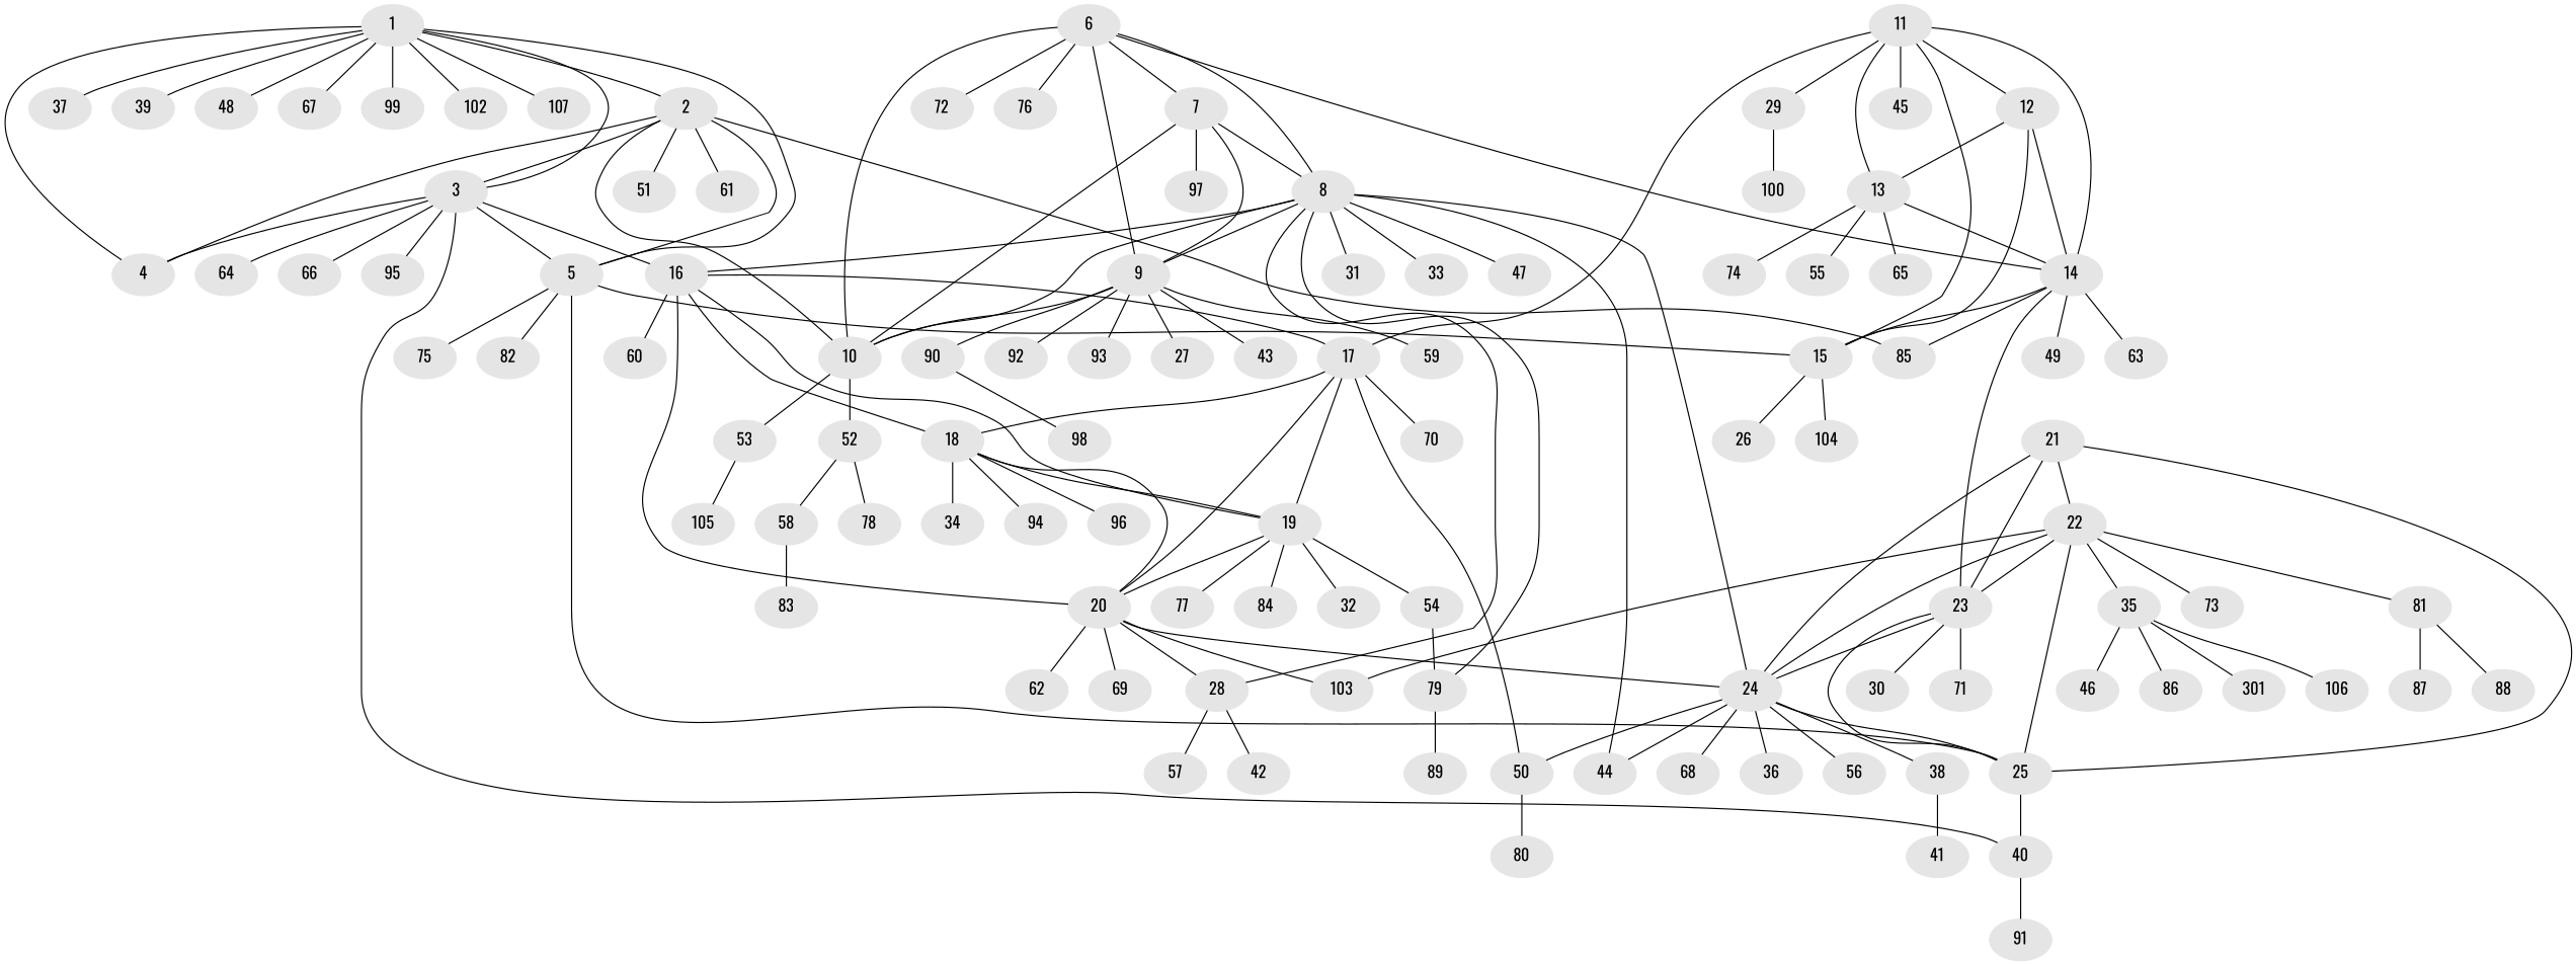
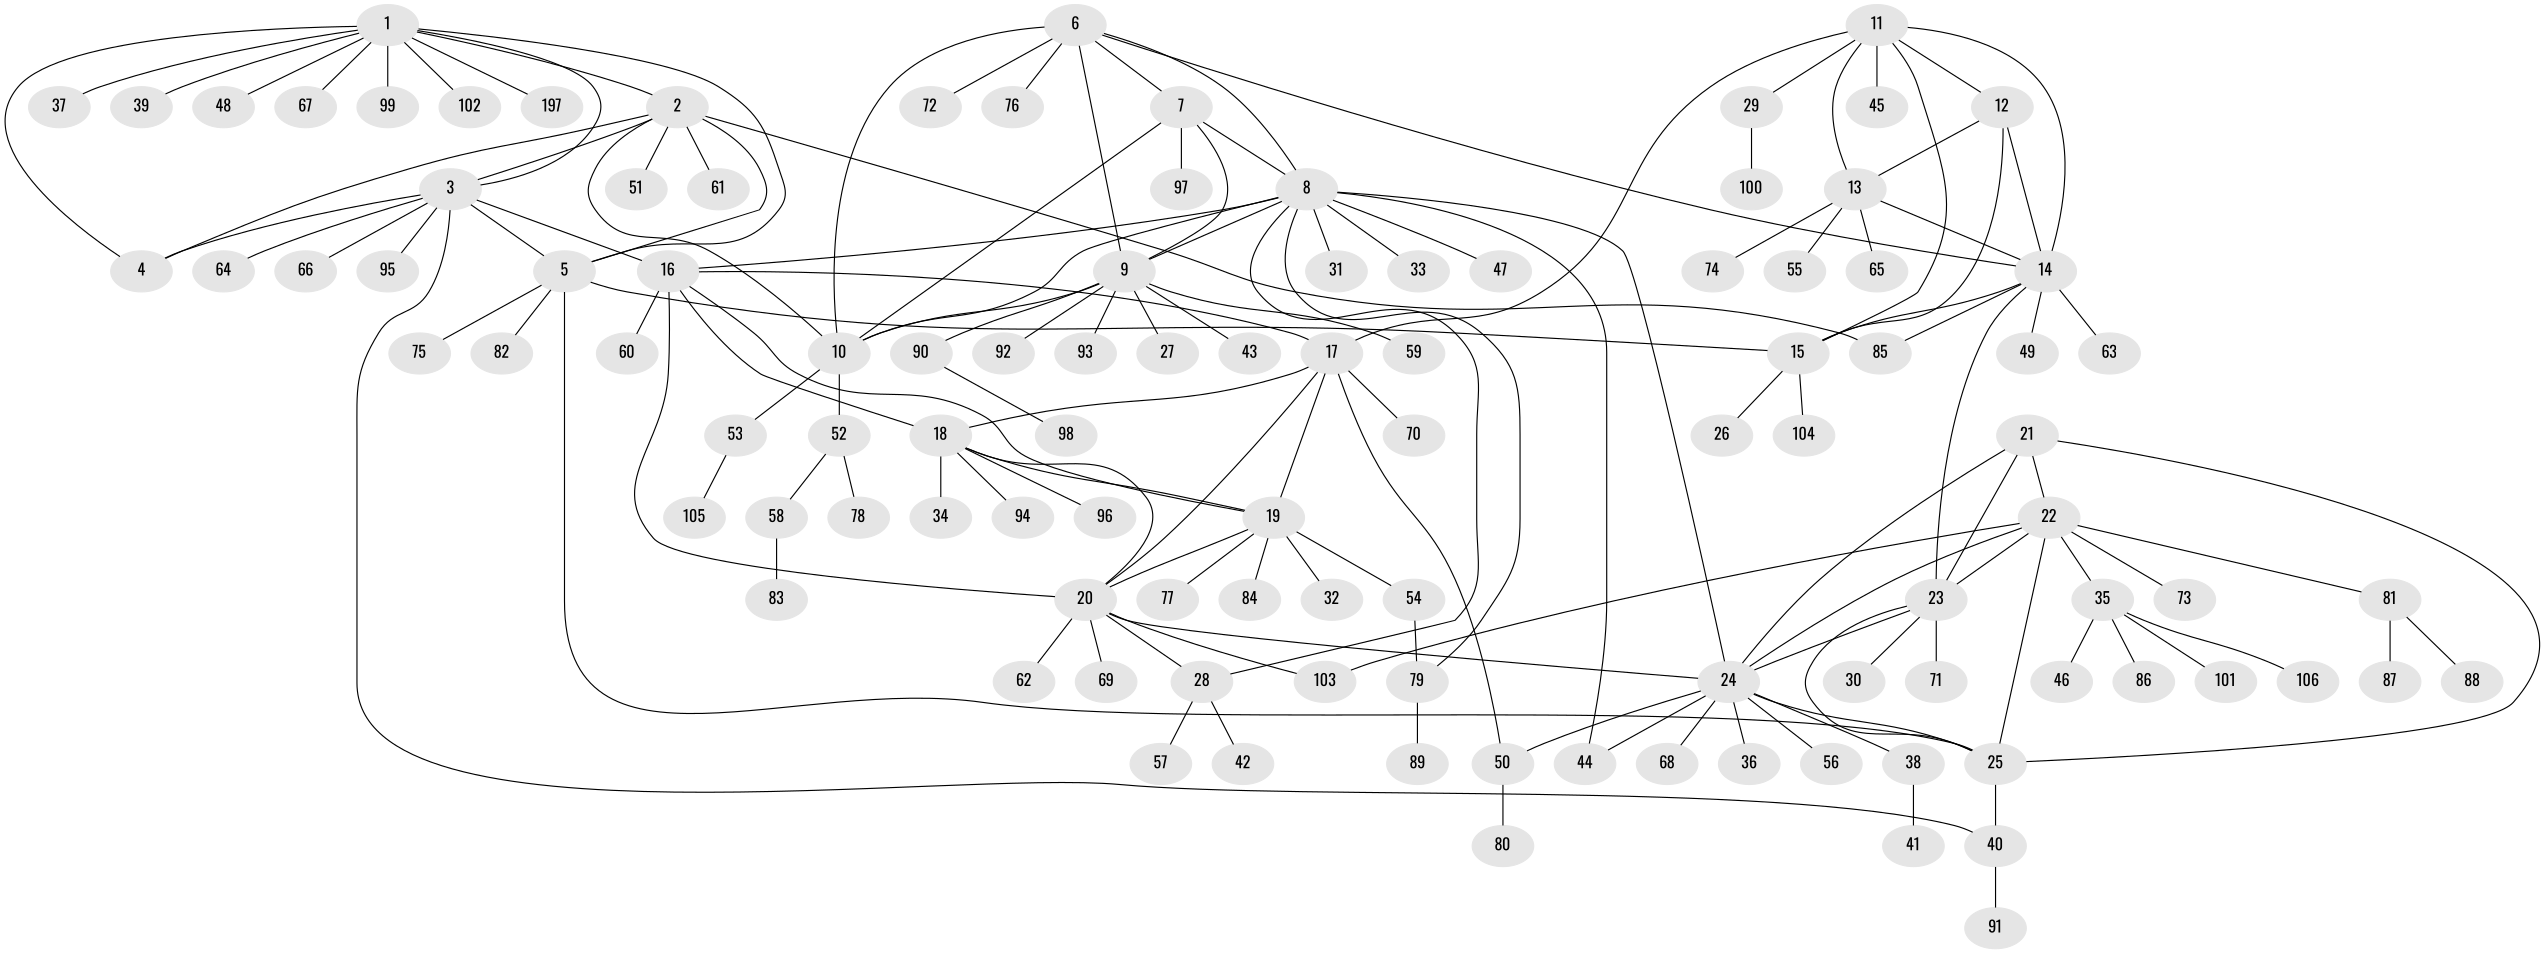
  graph {
    fontname=Oswald
    node [color=gray90 fontname=Oswald style=filled]
    edge [fontname=Oswald]
    1
    2
    3
    4
    5
    37
    39
    48
    67
    99
    102
-   107
+   107 [label=197]
    10
    51
    61
    85
    16
    40
    64
    66
    95
    15
    25
    75
    82
    52
    53
    17
    18
    19
    20
    60
    91
    26
    104
    6
    7
    8
    9
    14
    72
    76
    97
    24
    28
    31
    33
    44
    47
    79
    27
    43
    59
    90
    92
    93
    23
    49
    63
    50
    36
    38
    56
    68
    42
    57
    89
    98
    58
    78
    105
    11
    12
    13
    29
    45
    55
    65
    74
    70
    100
    30
    71
    34
    94
    96
    32
    54
    77
    84
    62
    69
    103
    80
    21
    22
    35
    73
    81
    46
    86
-   101 [label=301]
+   101
    106
    87
    88
    41
    83
    1 -- 2
    1 -- 3
    1 -- 4
    1 -- 5
    1 -- 37
    1 -- 39
    1 -- 48
    1 -- 67
    1 -- 99
    1 -- 102
    1 -- 107
    2 -- 3
    2 -- 4
    2 -- 5
    2 -- 10
    2 -- 51
    2 -- 61
    2 -- 85
    3 -- 4
    3 -- 5
    3 -- 16
    3 -- 40
    3 -- 64
    3 -- 66
    3 -- 95
    5 -- 15
    5 -- 25
    5 -- 75
    5 -- 82
    10 -- 52
    10 -- 53
    16 -- 17
    16 -- 18
    16 -- 19
    16 -- 20
    16 -- 60
    40 -- 91
    15 -- 26
    15 -- 104
    25 -- 40
    52 -- 58
    52 -- 78
    53 -- 105
    17 -- 18
    17 -- 19
    17 -- 20
    17 -- 50
    17 -- 70
    18 -- 19
    18 -- 20
    18 -- 34
    18 -- 94
    18 -- 96
    19 -- 20
    19 -- 32
    19 -- 54
    19 -- 77
    19 -- 84
    20 -- 24
    20 -- 28
    20 -- 62
    20 -- 69
    20 -- 103
    6 -- 10
    6 -- 7
    6 -- 8
    6 -- 9
    6 -- 14
    6 -- 72
    6 -- 76
    7 -- 10
    7 -- 8
    7 -- 9
    7 -- 97
    8 -- 10
    8 -- 16
    8 -- 9
    8 -- 24
    8 -- 28
    8 -- 31
    8 -- 33
    8 -- 44
    8 -- 47
    8 -- 79
    9 -- 10
    9 -- 27
    9 -- 43
    9 -- 59
    9 -- 90
    9 -- 92
    9 -- 93
    14 -- 85
    14 -- 15
    14 -- 23
    14 -- 49
    14 -- 63
    24 -- 25
    24 -- 44
    24 -- 50
    24 -- 36
    24 -- 38
    24 -- 56
    24 -- 68
    28 -- 42
    28 -- 57
    79 -- 89
    90 -- 98
    23 -- 25
    23 -- 24
    23 -- 30
    23 -- 71
    50 -- 80
    38 -- 41
    58 -- 83
    11 -- 15
    11 -- 17
    11 -- 14
    11 -- 12
    11 -- 13
    11 -- 29
    11 -- 45
    12 -- 15
    12 -- 14
    12 -- 13
    13 -- 14
    13 -- 55
    13 -- 65
    13 -- 74
    29 -- 100
    54 -- 79
    21 -- 25
    21 -- 24
    21 -- 23
    21 -- 22
    22 -- 25
    22 -- 24
    22 -- 23
    22 -- 103
    22 -- 35
    22 -- 73
    22 -- 81
    35 -- 46
    35 -- 86
    35 -- 101
    35 -- 106
    81 -- 87
    81 -- 88
  }
